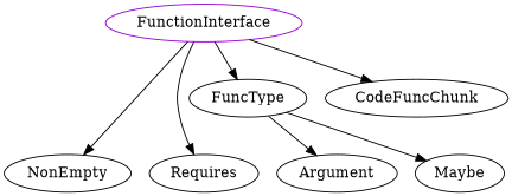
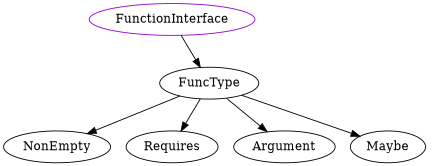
  digraph {
    n1 [color=darkviolet label=FunctionInterface shape=oval]
    NonEmpty
    Requires
    FuncType
-   CodeFuncChunk
    Argument
    Maybe
-   n1 -> NonEmpty
-   n1 -> Requires
+   FuncType -> NonEmpty
+   FuncType -> Requires
    n1 -> FuncType
-   n1 -> CodeFuncChunk
    FuncType -> Argument
    FuncType -> Maybe
  }
